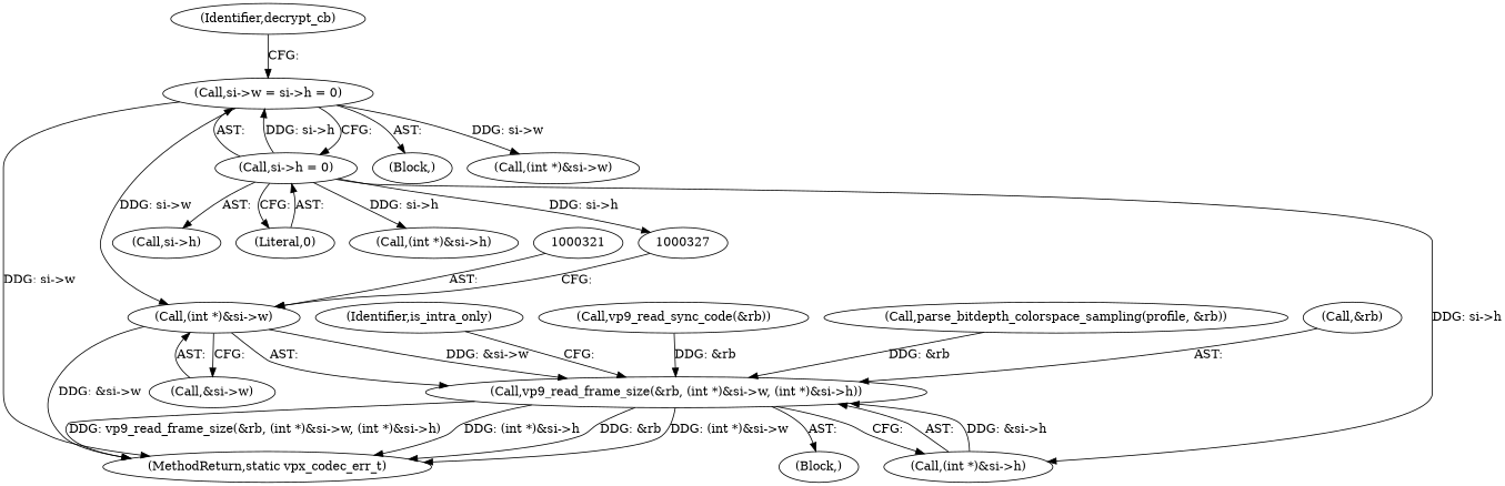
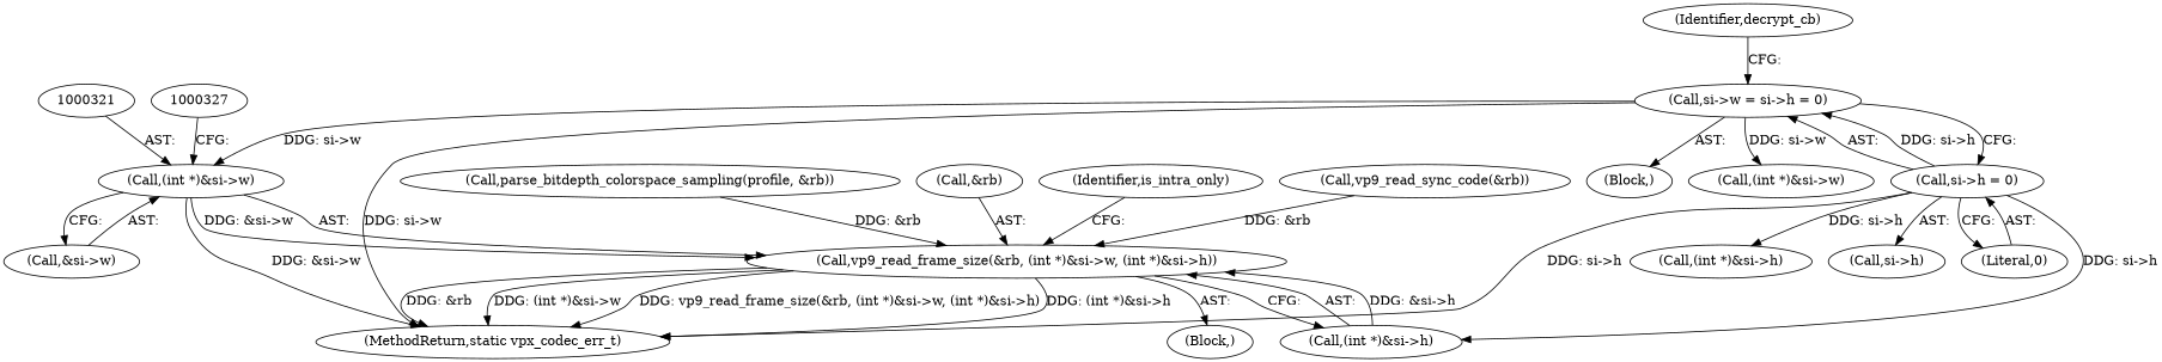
  digraph {
    n1 [label="(Call,(int *)&si->w)"]
    n2 [label="(Call,vp9_read_frame_size(&rb, (int *)&si->w, (int *)&si->h))"]
    n3 [label="(Call,&si->w)"]
    n4 [label="(MethodReturn,static vpx_codec_err_t)"]
    n5 [label="(Call,(int *)&si->h)"]
    n6 [label="(Block,)"]
    n7 [label="(Call,si->w = si->h = 0)"]
    n8 [label="(Call,si->h = 0)"]
    n9 [label="(Block,)"]
    n10 [label="(Call,(int *)&si->w)"]
    n11 [label="(Literal,0)"]
    n12 [label="(Call,(int *)&si->h)"]
    n13 [label="(Call,si->h)"]
    n14 [label="(Identifier,is_intra_only)"]
    n15 [label="(Call,vp9_read_sync_code(&rb))"]
    n16 [label="(Identifier,decrypt_cb)"]
    n17 [label="(Call,parse_bitdepth_colorspace_sampling(profile, &rb))"]
    n18 [label="(Call,&rb)"]
    1000321
    1000327
    n1 -> n2 [label="AST: "]
    n1 -> n2 [label="DDG: &si->w"]
    n1 -> n3 [label="CFG: "]
    n1 -> n4 [label="DDG: &si->w"]
    n2 -> n4 [label="DDG: (int *)&si->h"]
    n2 -> n4 [label="DDG: &rb"]
    n2 -> n4 [label="DDG: (int *)&si->w"]
    n2 -> n4 [label="DDG: vp9_read_frame_size(&rb, (int *)&si->w, (int *)&si->h)"]
    n2 -> n5 [label="CFG: "]
    n2 -> n6 [label="AST: "]
    n3 -> n1 [label="AST: "]
    n5 -> n2 [label="AST: "]
    n5 -> n2 [label="DDG: &si->h"]
    n7 -> n1 [label="DDG: si->w"]
    n7 -> n4 [label="DDG: si->w"]
    n7 -> n8 [label="CFG: "]
    n7 -> n9 [label="AST: "]
    n7 -> n10 [label="DDG: si->w"]
-   n8 -> 1000327 [label="DDG: si->h"]
+   n8 -> n4 [label="DDG: si->h"]
    n8 -> n5 [label="DDG: si->h"]
    n8 -> n7 [label="AST: "]
    n8 -> n7 [label="DDG: si->h"]
    n8 -> n11 [label="CFG: "]
    n8 -> n12 [label="DDG: si->h"]
    n8 -> n13 [label="AST: "]
    n11 -> n8 [label="AST: "]
    n14 -> n2 [label="CFG: "]
    n15 -> n2 [label="DDG: &rb"]
    n16 -> n7 [label="CFG: "]
    n17 -> n2 [label="DDG: &rb"]
    n18 -> n2 [label="AST: "]
    1000321 -> n1 [label="AST: "]
    1000327 -> n1 [label="CFG: "]
  }
